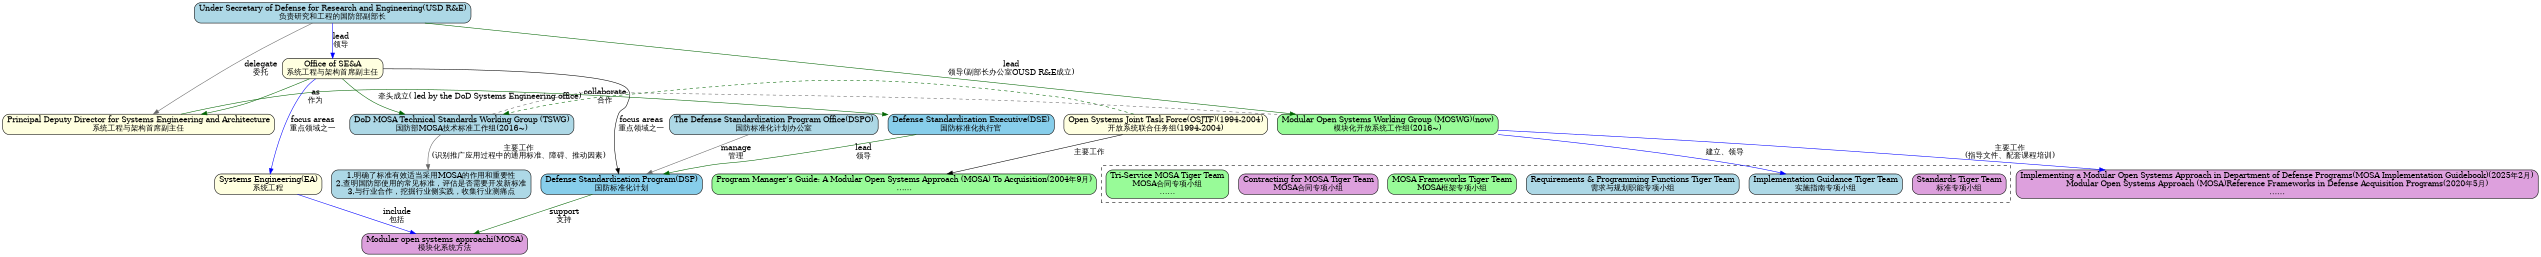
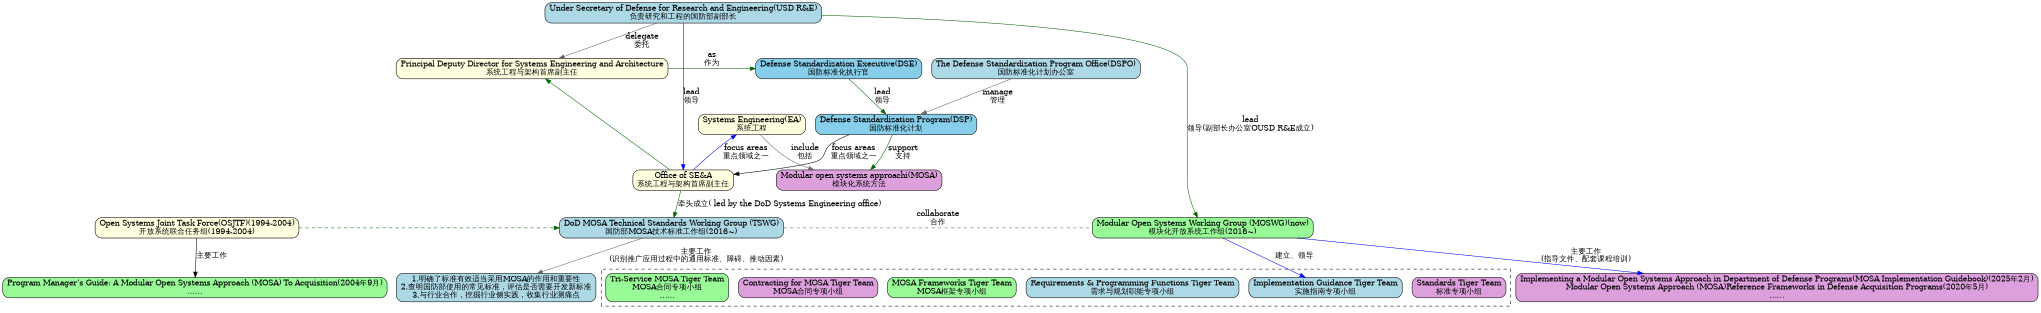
  digraph {
    compound=true
    rankdir=TB
    node [color=black fillcolor=lightblue shape=box style="rounded,filled"]
    edge [color=darkgreen]
    n1 [fillcolor=lightyellow label="Principal Deputy Director for Systems Engineering and Architecture\n系统工程与架构首席副主任"]
    n2 [fillcolor=skyblue label="Defense Standardization Executive(DSE)\n国防标准化执行官"]
    n3 [label="The Defense Standardization Program Office(DSPO)\n国防标准化计划办公室"]
    n4 [fillcolor=skyblue label="Defense Standardization Program(DSP)\n国防标准化计划"]
    n5 [fillcolor=lightyellow label="Systems Engineering(EA)\n系统工程"]
    n6 [fillcolor=palegreen label="Modular Open Systems Working Group (MOSWG)(now)\n模块化开放系统工作组(2016~)" color=""]
    n7 [fillcolor=lightyellow label="Open Systems Joint Task Force(OSJTF)(1994-2004)\n开放系统联合任务组(1994-2004)" color=""]
    n8 [label="DoD MOSA Technical Standards Working Group (TSWG)\n国防部MOSA技术标准工作组(2016~)" color=""]
    n9 [fillcolor=plum label="Standards Tiger Team\n标准专项小组"]
    n10 [label="Implementation Guidance Tiger Team\n实施指南专项小组"]
    n11 [label="Requirements & Programming Functions Tiger Team\n需求与规划职能专项小组"]
    n12 [fillcolor=palegreen label="MOSA Frameworks Tiger Team\nMOSA框架专项小组"]
    n13 [fillcolor=plum label="Contracting for MOSA Tiger Team\nMOSA合同专项小组"]
    n14 [fillcolor=palegreen label="Tri-Service MOSA Tiger Team\nMOSA合同专项小组\n……"]
    n15 [fillcolor=plum label="Modular open systems approachi(MOSA)\n模块化系统方法"]
    n16 [fillcolor=plum label="Implementing a Modular Open Systems Approach in Department of Defense Programs(MOSA Implementation Guidebook)(2025年2月)\nModular Open Systems Approach (MOSA)Reference Frameworks in Defense Acquisition Programs(2020年5月)\n……"]
    n17 [fillcolor=palegreen label="Program Manager’s Guide: A Modular Open Systems Approach (MOSA) To Acquisition(2004年9月)\n……"]
    n18 [label="1.明确了标准有效适当采用MOSA的作用和重要性\n2.查明国防部使用的常见标准，评估是否需要开发新标准\n3.与行业合作，挖掘行业侧实践，收集行业测痛点"]
    n19 [label="Under Secretary of Defense for Research and Engineering(USD R&E)\n负责研究和工程的国防部副部长"]
    n20 [fillcolor=lightyellow label="Office of SE&A\n系统工程与架构首席副主任"]
    subgraph sub_1 {
      rank=same
      n1
      n2
      n3
    }
    subgraph sub_2 {
      rank=same
      n4
      n5
    }
    subgraph sub_3 {
      rank=same
      n6
      n7
      n8
    }
    subgraph cluster_4 {
      style=dashed
      n9
      n10
      n11
      n12
      n13
      n14
    }
    n1 -> n2 [label="as\n作为"]
    n2 -> n4 [label="lead\n领导"]
    n3 -> n4 [color=gray40 label="manage\n管理"]
    n4 -> n15 [label="support\n支持"]
-   n5 -> n15 [color=blue label="include\n包括"]
+   n5 -> n15 [color=gray40 label="include\n包括"]
    n6 -> n10 [color=blue label="建立、领导"]
    n6 -> n16 [color=blue label="主要工作\n(指导文件、配套课程培训)"]
    n7 -> n8 [style=dashed]
    n7 -> n17 [color=black label="主要工作"]
    n8 -> n6 [color=gray40 dir=none label="collaborate\n合作" style=dashed]
    n8 -> n18 [color=gray40 label="主要工作\n(识别推广应用过程中的通用标准、障碍、推动因素)"]
    n19 -> n1 [color=gray40 label="delegate\n委托"]
    n19 -> n6 [label="lead\n领导(副部长办公室OUSD R&E成立)"]
    n19 -> n20 [color=blue label="lead\n领导"]
    n20 -> n1
-   n20 -> n4 [color=black label="focus areas\n重点领域之一"]
+   n4 -> n20 [color=black label="focus areas\n重点领域之一"]
    n20 -> n5 [color=blue label="focus areas\n重点领域之一"]
    n20 -> n8 [label="牵头成立( led by the DoD Systems Engineering office)"]
  }
